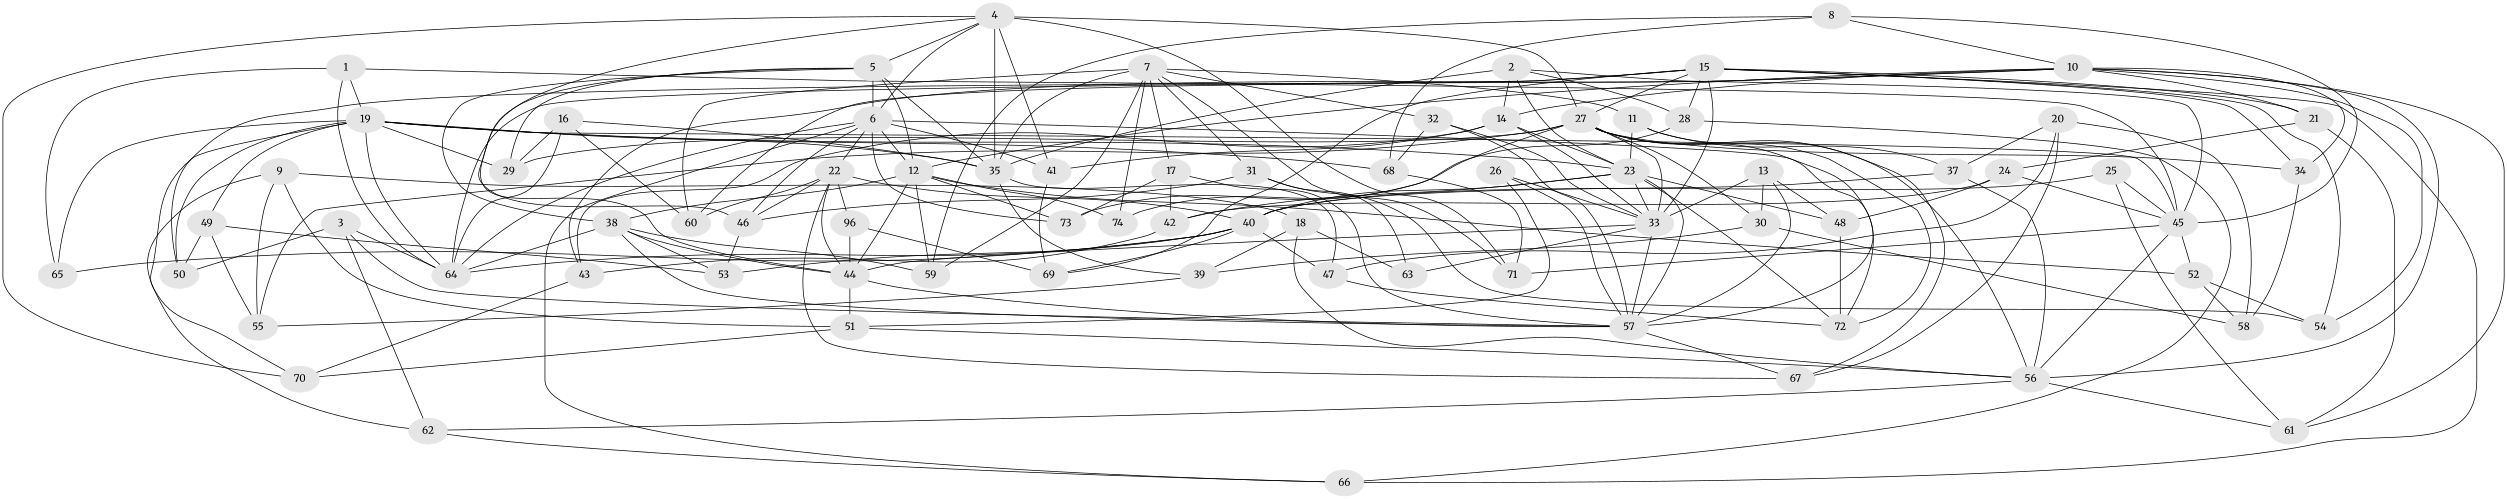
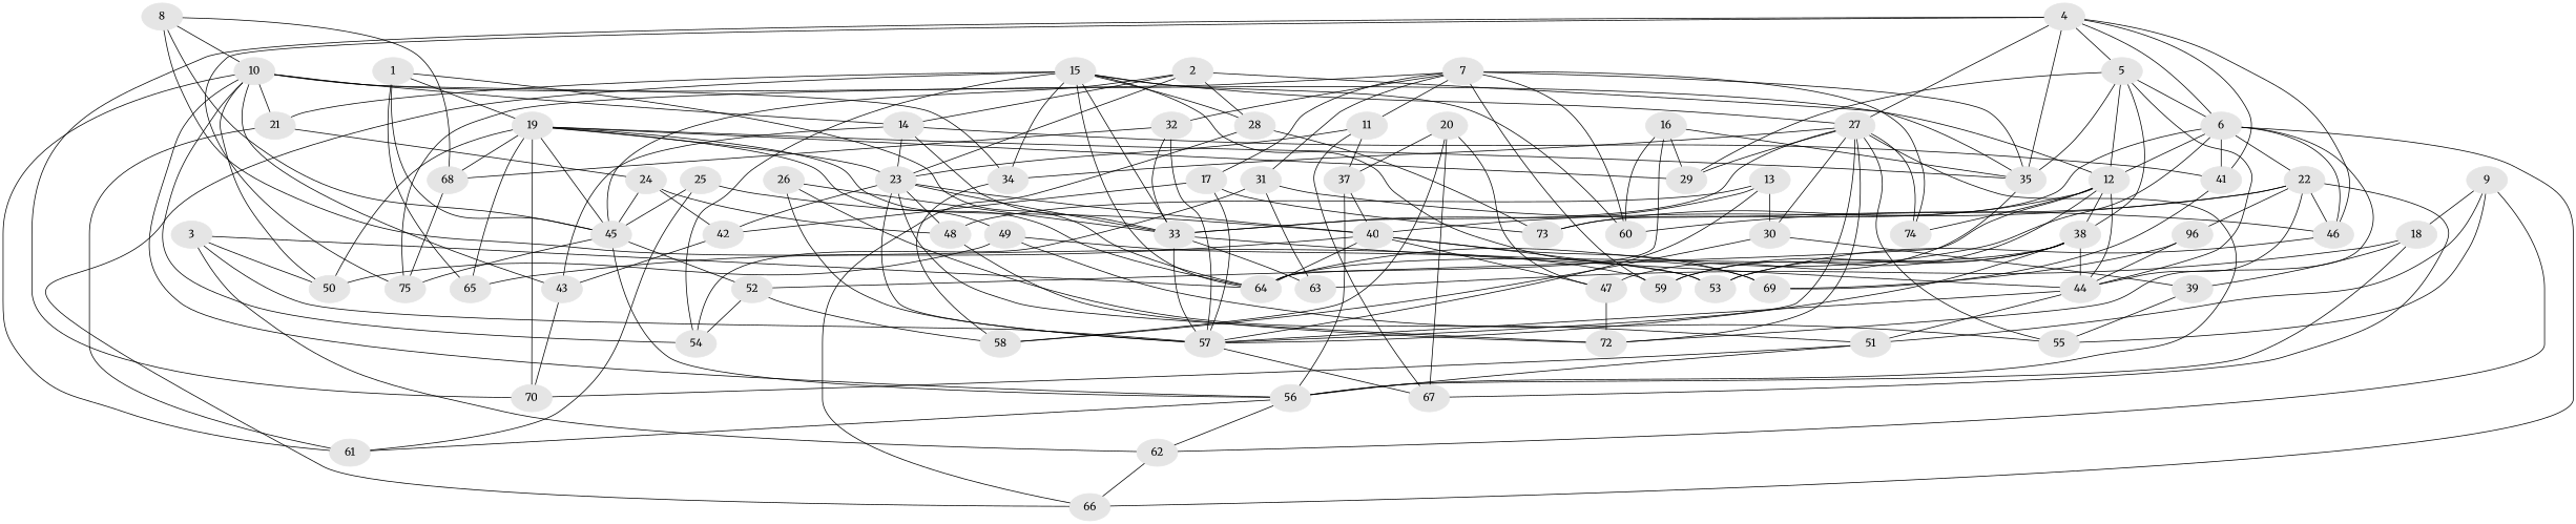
  graph {
    fontname=Merriweather
    node [color=gray90 fontname=Merriweather style=filled]
    edge [fontname=Merriweather weight=1.0]
    1
    19
    45
    64
    65
    23
    35
    50
    70
    29
    68
    49
-   71
+   71 [label=75]
    56
    52
    2
    14
    28
    41
    43
    33
    57
    72
    48
    42
    40
    66
    73
    39
    47
    3
    62
    67
    4
    5
    6
    27
    46
    12
    38
    44
    22
    74
    55
    34
    30
    69
    53
    59
    51
    60
    n52 [label=96]
    7
    11
    17
    31
    32
    37
    54
    63
    8
    10
    21
    61
    9
    18
    24
    58
    13
    15
    16
    20
    25
    26
    1 -- 19
    1 -- 45
    1 -- 64
    1 -- 65
    19 -- 45
    19 -- 64
    19 -- 65 [weight=2.0]
    19 -- 23
    19 -- 35
    19 -- 50
    19 -- 70
    19 -- 29
    19 -- 68
    19 -- 49
    45 -- 71
    45 -- 56
    45 -- 52
    23 -- 33
    23 -- 57 [weight=2.0]
    23 -- 72
    23 -- 48
    23 -- 42
    23 -- 40
-   35 -- 39
    35 -- 47
    68 -- 71
    49 -- 50
    49 -- 55
    49 -- 53
    56 -- 62
    56 -- 61
    52 -- 54
    52 -- 58
    2 -- 45
    2 -- 23
    2 -- 35 [weight=2.0]
    2 -- 14
    2 -- 28
    14 -- 23
    14 -- 41
    14 -- 43
    14 -- 33
    28 -- 66
    28 -- 73
    41 -- 69
    43 -- 70
    33 -- 57
    33 -- 44
    33 -- 63
    57 -- 67
    48 -- 72
    42 -- 43
    40 -- 64
    40 -- 65
    40 -- 47
    40 -- 69
    40 -- 53
    39 -- 55
    47 -- 72
    3 -- 64
    3 -- 50
    3 -- 57
    3 -- 62
    62 -- 66
    4 -- 35 [weight=2.0]
    4 -- 70
    4 -- 71
    4 -- 41
    4 -- 5
    4 -- 6
    4 -- 27 [weight=2.0]
    4 -- 46
    5 -- 35
    5 -- 29
    5 -- 6
    5 -- 12 [weight=2.0]
    5 -- 38
    5 -- 44
    6 -- 64
    6 -- 41
    6 -- 72
    6 -- 66
    6 -- 73
    6 -- 46 [weight=2.0]
    6 -- 12 [weight=2.0]
    6 -- 22
    27 -- 29
    27 -- 56
    27 -- 33
    27 -- 57
    27 -- 72
    27 -- 74
    27 -- 55
    27 -- 34
    27 -- 30
    46 -- 53
    12 -- 52
    12 -- 73
    12 -- 38
    12 -- 44
    12 -- 74
    12 -- 59
    38 -- 64
    38 -- 57
    38 -- 44 [weight=2.0]
    38 -- 53
    38 -- 59
    44 -- 57
    44 -- 51 [weight=3.0]
    22 -- 40 [weight=2.0]
    22 -- 67
    22 -- 46
    22 -- 44
    22 -- 60
    22 -- n52
    34 -- 58
    30 -- 39
    30 -- 58
    51 -- 70
    51 -- 56
    n52 -- 44 [weight=2.0]
    n52 -- 69
    7 -- 35
    7 -- 71
    7 -- 74 [weight=2.0]
    7 -- 59
    7 -- 60
    7 -- 11
    7 -- 17
    7 -- 31
    7 -- 32
    11 -- 23
    11 -- 67
    11 -- 37
    17 -- 57
    17 -- 42
    17 -- 73
    31 -- 46
    31 -- 54
    31 -- 63
    32 -- 68
    32 -- 33
    32 -- 57
    37 -- 56
    37 -- 40
    8 -- 45
    8 -- 68
    8 -- 59
    8 -- 10
    10 -- 50
    10 -- 56
    10 -- 14
    10 -- 43
    10 -- 12 [weight=2.0]
    10 -- 34 [weight=2.0]
    10 -- 54
    10 -- 21
    10 -- 61
    21 -- 61
    21 -- 24
    9 -- 62
    9 -- 55
    9 -- 51
    9 -- 18
    18 -- 56
    18 -- 39
    18 -- 63
    24 -- 45
    24 -- 48
    24 -- 42
    13 -- 33
    13 -- 57
    13 -- 48
    13 -- 30
    15 -- 64
    15 -- 28
    15 -- 33
    15 -- 66
    15 -- 27
    15 -- 34
    15 -- 69
    15 -- 60
    15 -- 54
    15 -- 21
    16 -- 64
    16 -- 35
    16 -- 29
    16 -- 60
    20 -- 47
    20 -- 67
    20 -- 37
    20 -- 58
    25 -- 45 [weight=2.0]
    25 -- 40 [weight=3.0]
    25 -- 61
    26 -- 33
    26 -- 57
    26 -- 51 [weight=2.0]
  }
